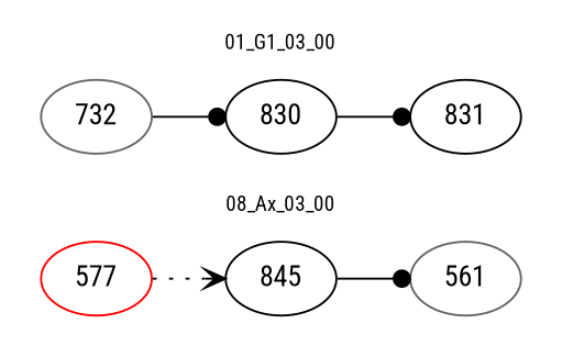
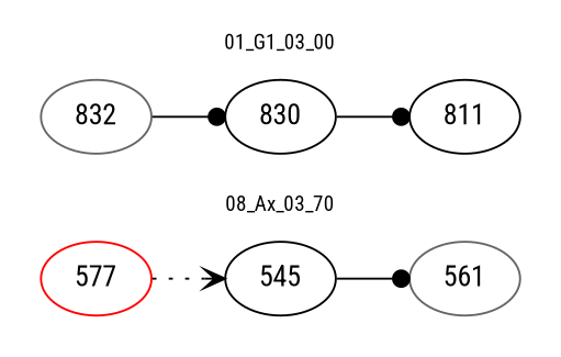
  digraph {
    fontname="Roboto Condensed"
    rankdir=LR
    node [color=black fontname="Roboto Condensed"]
    edge [arrowhead=dot color=black fontname="Roboto Condensed" style=solid]
    n1 [color=red label=577]
-   n2 [label=845]
+   n2 [label=545]
    n3 [color=gray40 label=561]
-   n4 [color=gray40 label=732]
+   n4 [color=gray40 label=832]
    n5 [label=830]
-   n6 [label=831]
+   n6 [label=811]
    subgraph cluster_1 {
      color=white
      fontsize=10
-     label="08_Ax_03_00"
+     label="08_Ax_03_70"
      n1
      n2
      n3
    }
    subgraph cluster_2 {
      color=white
      fontsize=10
      label="01_G1_03_00"
      n4
      n5
      n6
    }
    n1 -> n2 [arrowhead=vee style=dotted]
    n2 -> n3
    n4 -> n5
    n5 -> n6
  }
